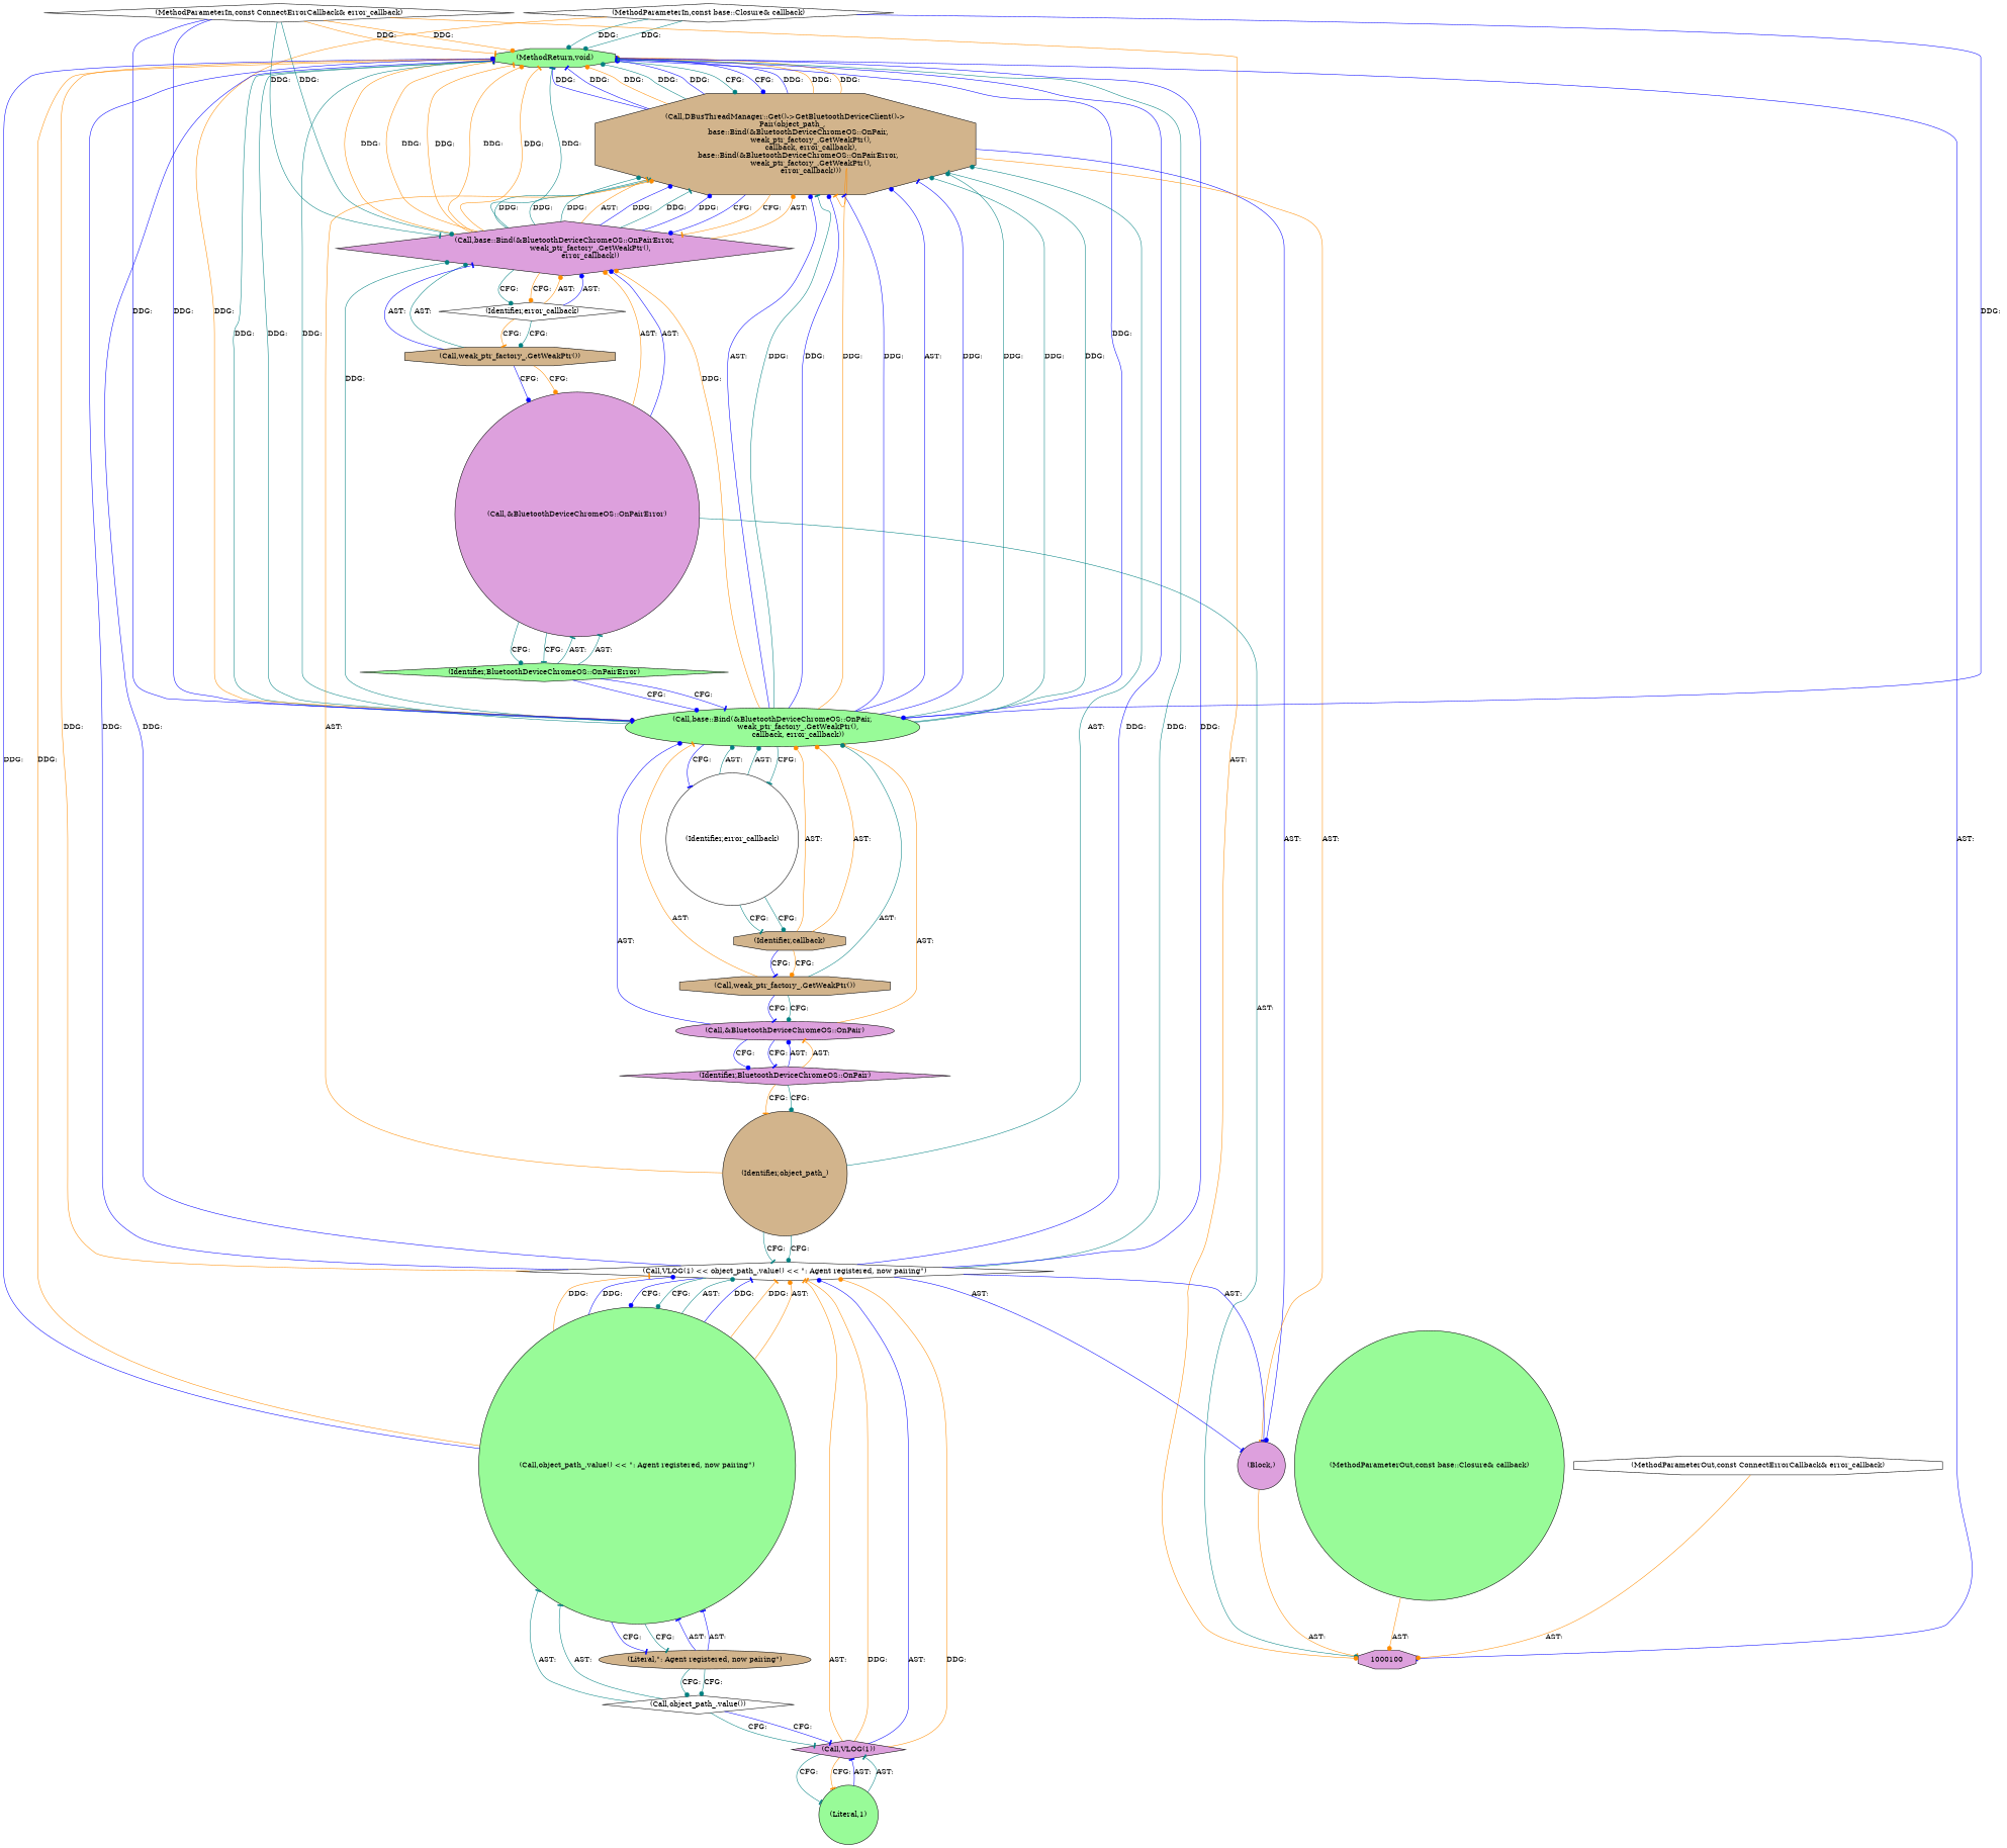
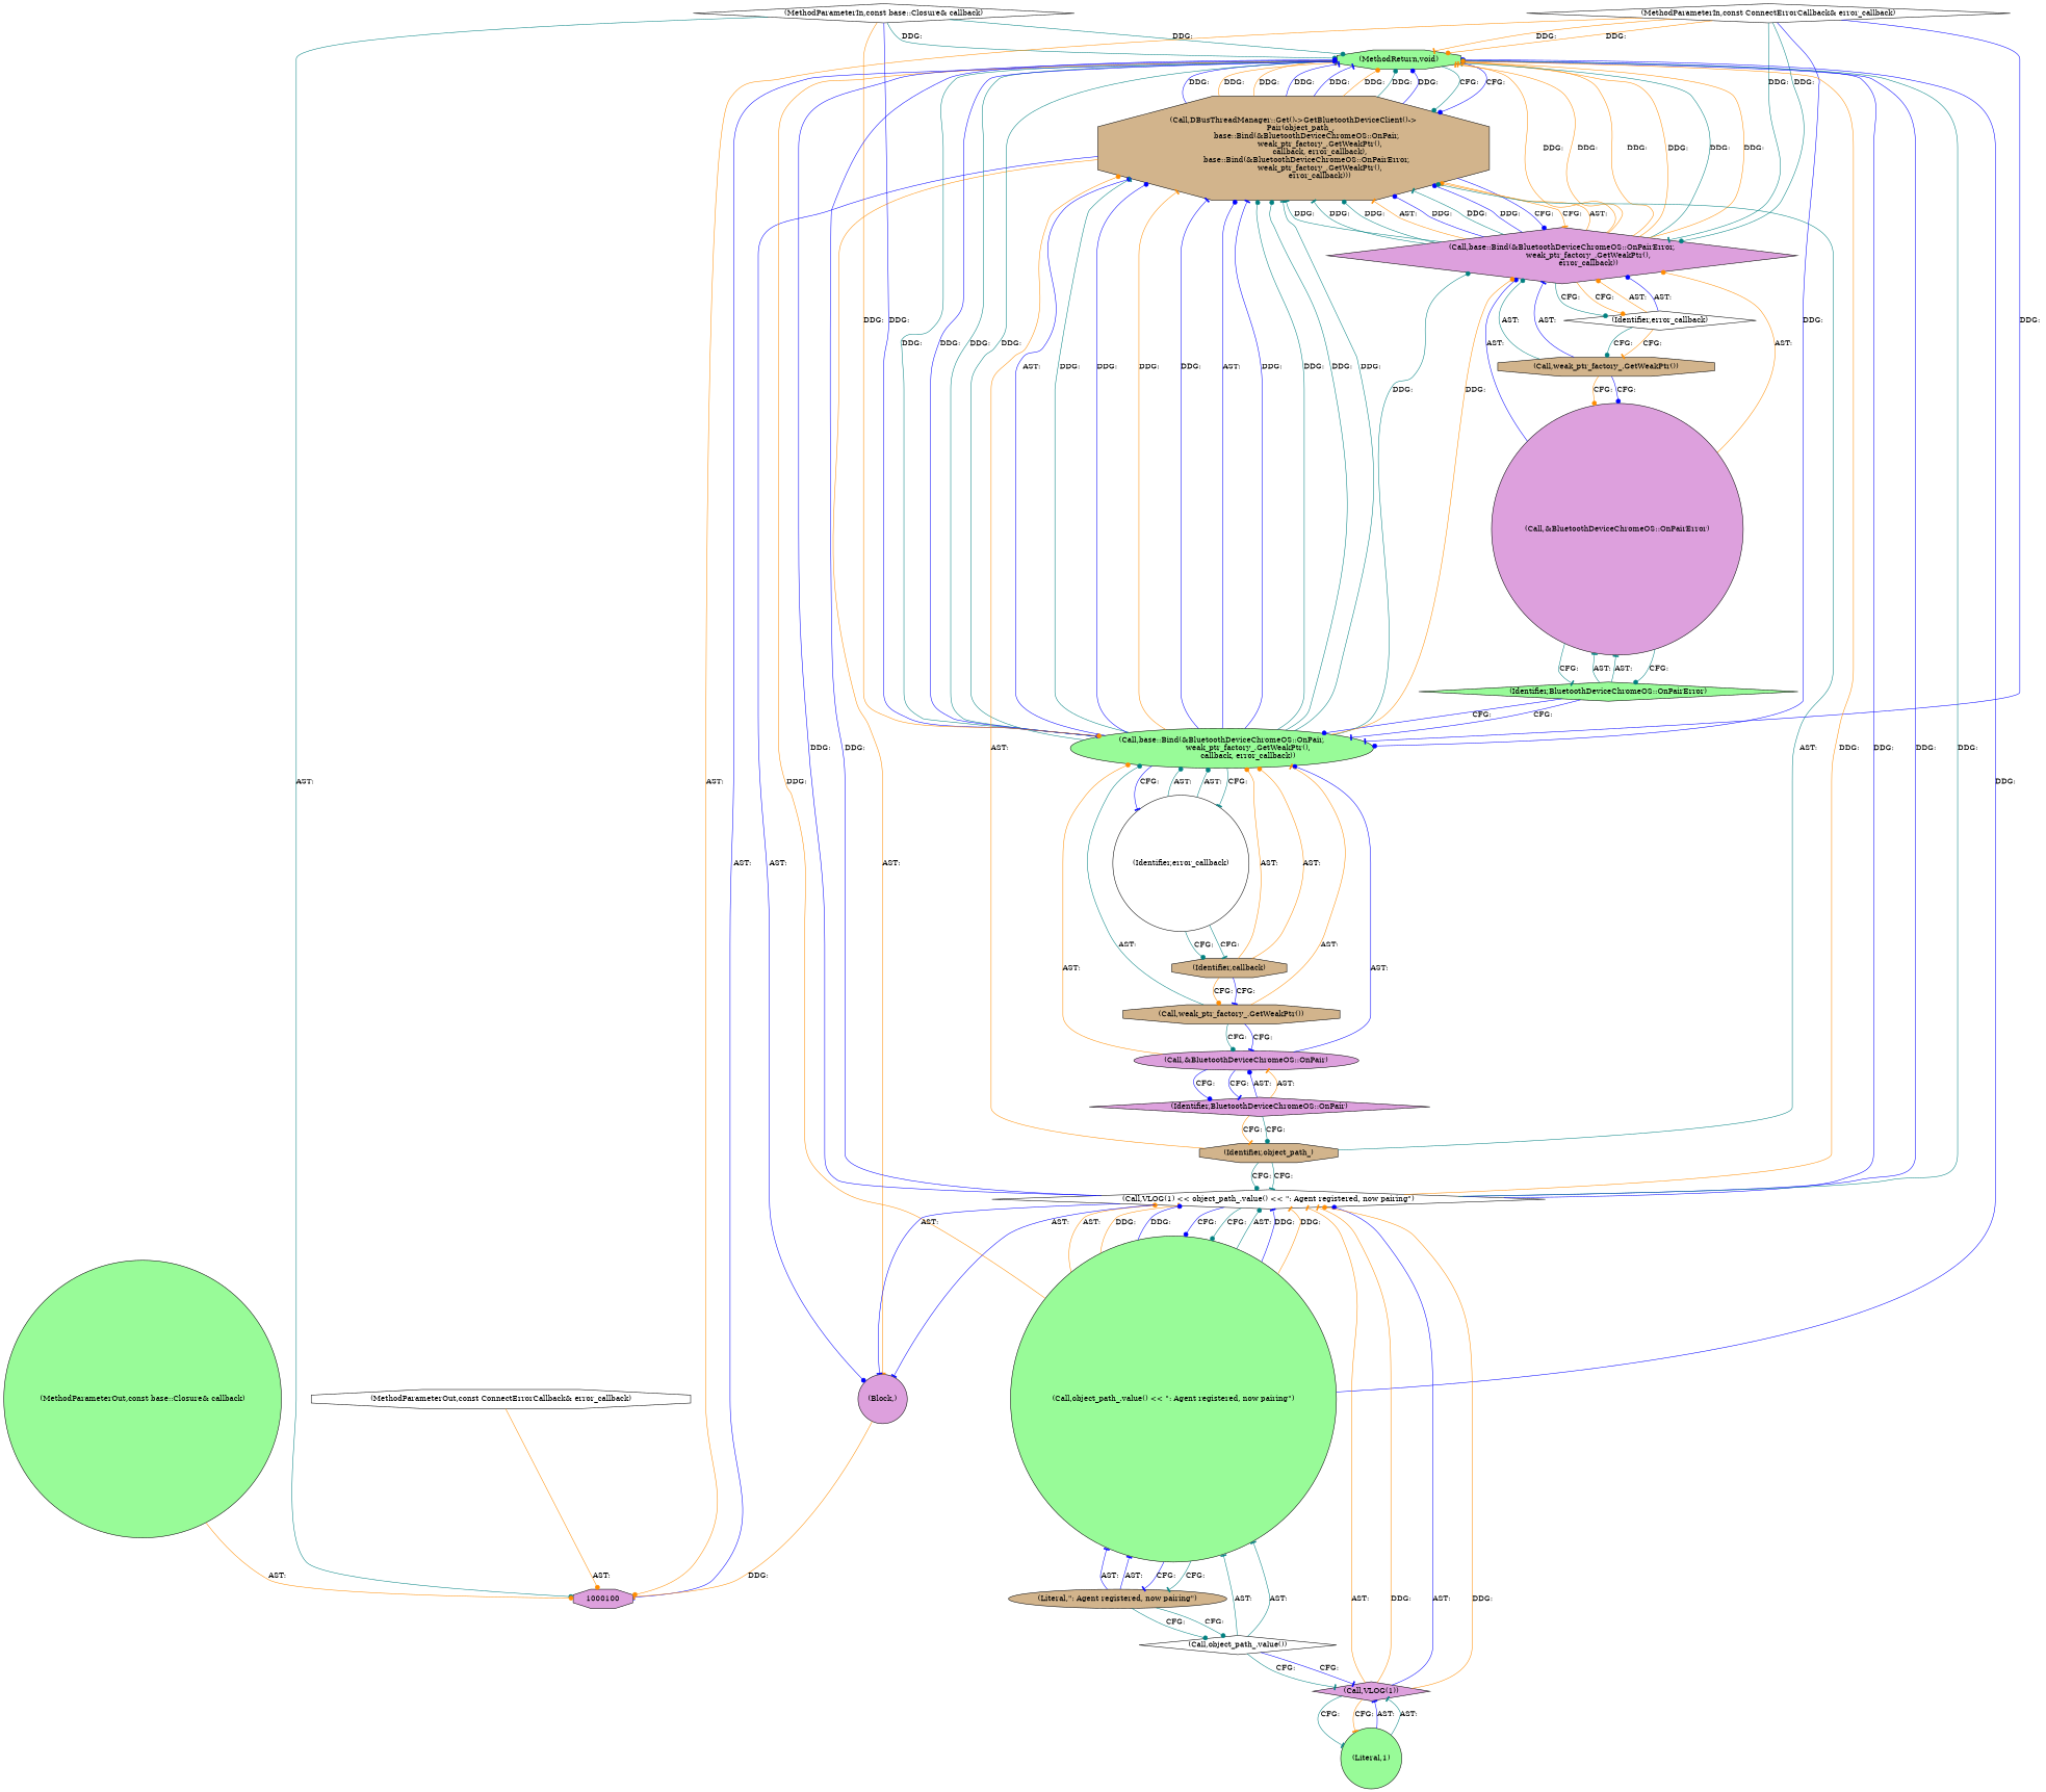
  digraph {
    node [fillcolor=plum shape=diamond style=filled]
    edge [arrowhead=dot color=teal]
    n1 [fillcolor=palegreen label="(MethodReturn,void)" shape=octagon]
    n2 [fillcolor=tan label="(Call,DBusThreadManager::Get()->GetBluetoothDeviceClient()->\n      Pair(object_path_,\n           base::Bind(&BluetoothDeviceChromeOS::OnPair,\n                      weak_ptr_factory_.GetWeakPtr(),\n                      callback, error_callback),\n           base::Bind(&BluetoothDeviceChromeOS::OnPairError,\n                      weak_ptr_factory_.GetWeakPtr(),\n                      error_callback)))" shape=octagon]
    1000100 [shape=octagon]
    n4 [label="(Call,base::Bind(&BluetoothDeviceChromeOS::OnPairError,\n                      weak_ptr_factory_.GetWeakPtr(),\n                      error_callback))"]
    n5 [label="(Block,)" shape=circle]
    n6 [fillcolor=white label="(Identifier,error_callback)"]
    n7 [fillcolor=tan label="(Call,weak_ptr_factory_.GetWeakPtr())" shape=octagon]
    n8 [label="(Call,&BluetoothDeviceChromeOS::OnPairError)" shape=circle]
    n9 [fillcolor=palegreen label="(Identifier,BluetoothDeviceChromeOS::OnPairError)"]
    n10 [fillcolor=palegreen label="(Call,base::Bind(&BluetoothDeviceChromeOS::OnPair,\n                      weak_ptr_factory_.GetWeakPtr(),\n                      callback, error_callback))" shape=ellipse]
    n11 [fillcolor=white label="(Identifier,error_callback)" shape=circle]
    n12 [fillcolor=white label="(MethodParameterIn,const base::Closure& callback)"]
    n13 [fillcolor=palegreen label="(MethodParameterOut,const base::Closure& callback)" shape=circle]
    n14 [fillcolor=white label="(MethodParameterIn,const ConnectErrorCallback& error_callback)"]
    n15 [fillcolor=white label="(MethodParameterOut,const ConnectErrorCallback& error_callback)" shape=octagon]
    n16 [fillcolor=palegreen label="(Call,object_path_.value() << \": Agent registered, now pairing\")" shape=circle]
    n17 [fillcolor=white label="(Call,VLOG(1) << object_path_.value() << \": Agent registered, now pairing\")"]
    n18 [fillcolor=tan label="(Literal,\": Agent registered, now pairing\")" shape=ellipse]
    n19 [fillcolor=white label="(Call,object_path_.value())"]
    n20 [label="(Call,VLOG(1))"]
    n21 [fillcolor=palegreen label="(Literal,1)" shape=circle]
-   n22 [fillcolor=tan label="(Identifier,object_path_)" shape=circle]
+   n22 [fillcolor=tan label="(Identifier,object_path_)" shape=octagon]
    n23 [fillcolor=tan label="(Identifier,callback)" shape=octagon]
    n24 [label="(Call,&BluetoothDeviceChromeOS::OnPair)" shape=ellipse]
    n25 [label="(Identifier,BluetoothDeviceChromeOS::OnPair)"]
    n26 [fillcolor=tan label="(Call,weak_ptr_factory_.GetWeakPtr())" shape=octagon]
    n1 -> n2 [label="CFG: "]
    n1 -> n2 [color=blue label="CFG: "]
    n1 -> 1000100 [arrowhead=tee color=blue label="AST: "]
    n2 -> n1 [color=blue label="DDG: "]
    n2 -> n1 [arrowhead=tee color=darkorange label="DDG: "]
    n2 -> n1 [color=darkorange label="DDG: "]
    n2 -> n1 [arrowhead=tee color=blue label="DDG: "]
    n2 -> n1 [arrowhead=tee color=blue label="DDG: "]
    n2 -> n1 [color=darkorange label="DDG: "]
    n2 -> n1 [label="DDG: "]
    n2 -> n1 [color=blue label="DDG: "]
    n2 -> n4 [color=blue label="CFG: "]
    n2 -> n4 [arrowhead=tee color=darkorange label="CFG: "]
    n2 -> n5 [color=blue label="AST: "]
    n2 -> n5 [arrowhead=tee color=darkorange label="AST: "]
    n4 -> n1 [color=darkorange label="DDG: "]
    n4 -> n1 [arrowhead=tee color=darkorange label="DDG: "]
    n4 -> n1 [arrowhead=tee label="DDG: "]
    n4 -> n1 [arrowhead=tee color=darkorange label="DDG: "]
    n4 -> n1 [arrowhead=tee color=darkorange label="DDG: "]
    n4 -> n1 [arrowhead=tee color=darkorange label="DDG: "]
    n4 -> n2 [color=darkorange label="AST: "]
    n4 -> n2 [arrowhead=tee label="DDG: "]
    n4 -> n2 [arrowhead=tee label="DDG: "]
    n4 -> n2 [label="DDG: "]
    n4 -> n2 [arrowhead=tee color=darkorange label="AST: "]
    n4 -> n2 [color=blue label="DDG: "]
    n4 -> n2 [arrowhead=tee label="DDG: "]
    n4 -> n2 [color=blue label="DDG: "]
    n4 -> n6 [label="CFG: "]
    n4 -> n6 [color=darkorange label="CFG: "]
-   n5 -> 1000100 [arrowhead=tee color=darkorange label="AST: "]
+   n5 -> 1000100 [arrowhead=tee color=darkorange label="DDG: "]
    n6 -> n4 [color=darkorange label="AST: "]
    n6 -> n4 [color=blue label="AST: "]
    n6 -> n7 [label="CFG: "]
    n6 -> n7 [arrowhead=tee color=darkorange label="CFG: "]
    n7 -> n4 [label="AST: "]
    n7 -> n4 [arrowhead=tee color=blue label="AST: "]
    n7 -> n8 [color=darkorange label="CFG: "]
    n7 -> n8 [color=blue label="CFG: "]
    n8 -> n4 [color=darkorange label="AST: "]
    n8 -> n4 [color=blue label="AST: "]
    n8 -> n9 [label="CFG: "]
    n8 -> n9 [arrowhead=tee label="CFG: "]
    n9 -> n8 [arrowhead=tee label="AST: "]
    n9 -> n8 [arrowhead=tee label="AST: "]
    n9 -> n10 [color=blue label="CFG: "]
    n9 -> n10 [arrowhead=tee color=blue label="CFG: "]
    n10 -> n1 [arrowhead=tee label="DDG: "]
    n10 -> n1 [arrowhead=tee label="DDG: "]
    n10 -> n1 [arrowhead=tee label="DDG: "]
    n10 -> n1 [color=blue label="DDG: "]
    n10 -> n2 [color=blue label="AST: "]
    n10 -> n2 [arrowhead=tee label="DDG: "]
    n10 -> n2 [color=blue label="DDG: "]
    n10 -> n2 [arrowhead=tee color=darkorange label="DDG: "]
    n10 -> n2 [arrowhead=tee color=blue label="DDG: "]
    n10 -> n2 [color=blue label="AST: "]
    n10 -> n2 [arrowhead=tee color=blue label="DDG: "]
    n10 -> n2 [label="DDG: "]
    n10 -> n2 [label="DDG: "]
    n10 -> n2 [arrowhead=tee label="DDG: "]
    n10 -> n4 [label="DDG: "]
    n10 -> n4 [color=darkorange label="DDG: "]
    n10 -> n11 [arrowhead=tee label="CFG: "]
    n10 -> n11 [arrowhead=tee color=blue label="CFG: "]
    n11 -> n10 [label="AST: "]
    n11 -> n10 [label="AST: "]
    n11 -> n23 [arrowhead=tee label="CFG: "]
    n11 -> n23 [label="CFG: "]
    n12 -> n1 [label="DDG: "]
    n12 -> n1 [label="DDG: "]
-   n8 -> 1000100 [label="AST: "]
+   n12 -> 1000100 [label="AST: "]
    n12 -> n10 [color=blue label="DDG: "]
    n12 -> n10 [color=darkorange label="DDG: "]
    n13 -> 1000100 [color=darkorange label="AST: "]
    n14 -> n1 [color=darkorange label="DDG: "]
    n14 -> n1 [arrowhead=tee color=darkorange label="DDG: "]
    n14 -> 1000100 [color=darkorange label="AST: "]
    n14 -> n4 [arrowhead=tee label="DDG: "]
    n14 -> n4 [label="DDG: "]
    n14 -> n10 [color=blue label="DDG: "]
    n14 -> n10 [arrowhead=tee color=blue label="DDG: "]
    n15 -> 1000100 [color=darkorange label="AST: "]
    n16 -> n1 [color=blue label="DDG: "]
    n16 -> n1 [arrowhead=tee color=darkorange label="DDG: "]
    n16 -> n17 [label="AST: "]
    n16 -> n17 [arrowhead=tee color=blue label="DDG: "]
    n16 -> n17 [arrowhead=tee color=darkorange label="DDG: "]
    n16 -> n17 [color=darkorange label="AST: "]
    n16 -> n17 [arrowhead=tee color=darkorange label="DDG: "]
    n16 -> n17 [color=blue label="DDG: "]
    n16 -> n18 [arrowhead=tee color=blue label="CFG: "]
    n16 -> n18 [arrowhead=tee label="CFG: "]
    n17 -> n1 [arrowhead=tee color=blue label="DDG: "]
    n17 -> n1 [color=blue label="DDG: "]
    n17 -> n1 [label="DDG: "]
    n17 -> n1 [arrowhead=tee color=blue label="DDG: "]
    n17 -> n1 [color=darkorange label="DDG: "]
    n17 -> n1 [color=blue label="DDG: "]
    n17 -> n5 [arrowhead=tee color=blue label="AST: "]
    n17 -> n5 [arrowhead=tee color=blue label="AST: "]
    n17 -> n16 [label="CFG: "]
    n17 -> n16 [color=blue label="CFG: "]
    n18 -> n16 [arrowhead=tee color=blue label="AST: "]
    n18 -> n16 [arrowhead=tee color=blue label="AST: "]
    n18 -> n19 [label="CFG: "]
    n18 -> n19 [label="CFG: "]
    n19 -> n16 [arrowhead=tee label="AST: "]
    n19 -> n16 [arrowhead=tee label="AST: "]
    n19 -> n20 [arrowhead=tee label="CFG: "]
    n19 -> n20 [arrowhead=tee color=blue label="CFG: "]
    n20 -> n17 [arrowhead=tee color=darkorange label="AST: "]
    n20 -> n17 [arrowhead=tee color=darkorange label="DDG: "]
    n20 -> n17 [color=blue label="AST: "]
    n20 -> n17 [color=darkorange label="DDG: "]
    n20 -> n21 [arrowhead=tee label="CFG: "]
    n20 -> n21 [arrowhead=tee color=darkorange label="CFG: "]
    n21 -> n20 [arrowhead=tee color=blue label="AST: "]
    n21 -> n20 [arrowhead=tee label="AST: "]
    n22 -> n2 [label="AST: "]
    n22 -> n2 [color=darkorange label="AST: "]
    n22 -> n17 [label="CFG: "]
    n22 -> n17 [arrowhead=tee label="CFG: "]
    n23 -> n10 [color=darkorange label="AST: "]
    n23 -> n10 [color=darkorange label="AST: "]
    n23 -> n26 [color=darkorange label="CFG: "]
    n23 -> n26 [arrowhead=tee color=blue label="CFG: "]
    n24 -> n10 [color=blue label="AST: "]
    n24 -> n10 [color=darkorange label="AST: "]
    n24 -> n25 [color=blue label="CFG: "]
    n24 -> n25 [arrowhead=tee color=blue label="CFG: "]
    n25 -> n22 [arrowhead=tee color=darkorange label="CFG: "]
    n25 -> n22 [label="CFG: "]
    n25 -> n24 [color=blue label="AST: "]
    n25 -> n24 [arrowhead=tee color=darkorange label="AST: "]
    n26 -> n10 [label="AST: "]
    n26 -> n10 [arrowhead=tee color=darkorange label="AST: "]
    n26 -> n24 [arrowhead=tee color=blue label="CFG: "]
    n26 -> n24 [label="CFG: "]
  }
